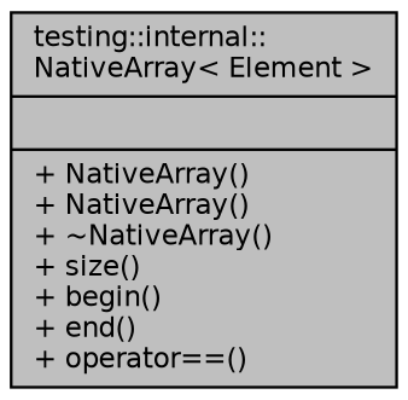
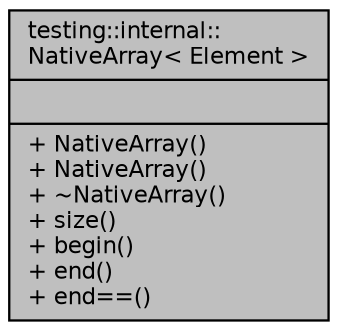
  digraph {
-   n1 [color=black fillcolor=grey75 fontcolor=black fontname=Helvetica fontsize=10 height=0.2 label="{testing::internal::\lNativeArray\< Element \>\n||+ NativeArray()\l+ NativeArray()\l+ ~NativeArray()\l+ size()\l+ begin()\l+ end()\l+ operator==()\l}" shape=record style=filled width=0.4]
+   n1 [color=black fillcolor=grey75 fontcolor=black fontname=Helvetica fontsize=10 height=0.2 label="{testing::internal::\lNativeArray\< Element \>\n||+ NativeArray()\l+ NativeArray()\l+ ~NativeArray()\l+ size()\l+ begin()\l+ end()\l+ end==()\l}" shape=record style=filled width=0.4]
  }
